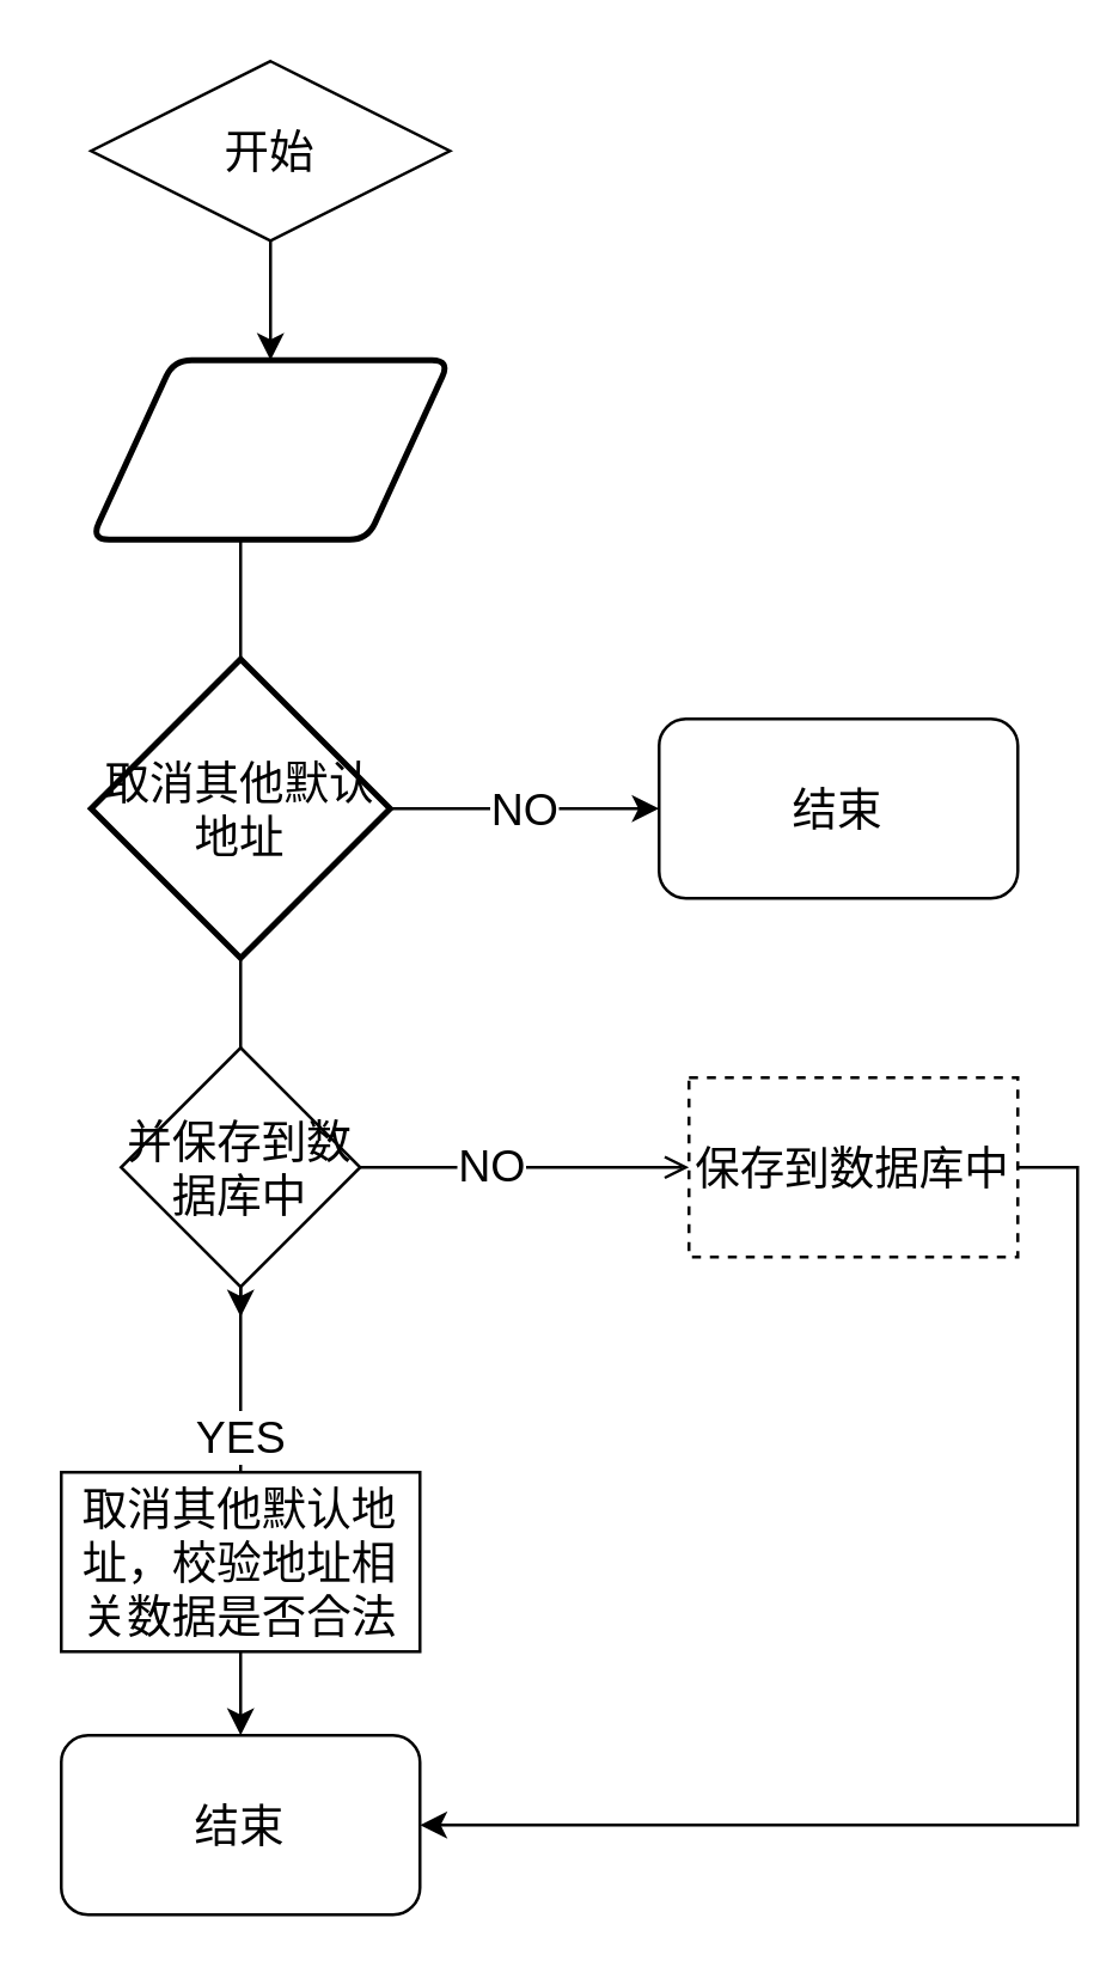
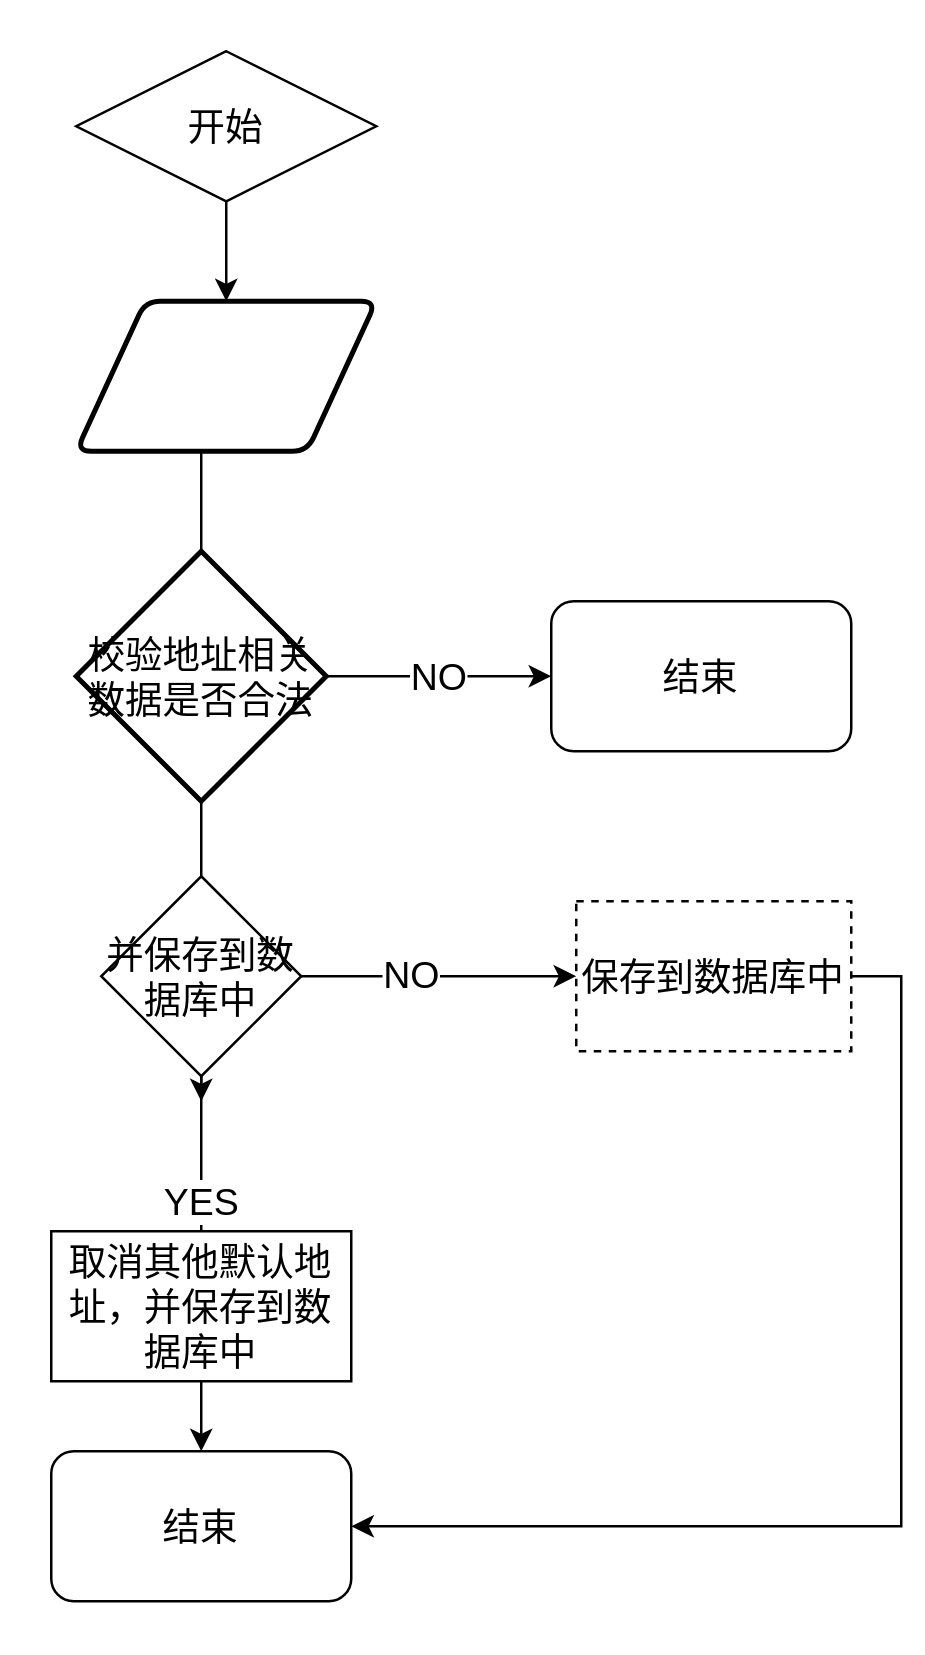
  <mxCell id="0" />
  <mxCell id="1" parent="0" />
  <mxCell id="2" style="edgeStyle=orthogonalEdgeStyle;rounded=0;orthogonalLoop=1;jettySize=auto;html=1;exitX=0.5;exitY=1;exitDx=0;exitDy=0;fontSize=15;" parent="1" edge="1"><mxGeometry relative="1" as="geometry"><mxPoint x="80" y="260" as="targetPoint" /><mxPoint x="80" y="180" as="sourcePoint" /></mxGeometry></mxCell>
  <mxCell id="3" value="" style="verticalLabelPosition=bottom;verticalAlign=top;html=1;strokeWidth=2;shape=parallelogram;perimeter=parallelogramPerimeter;whiteSpace=wrap;rounded=1;arcSize=12;size=0.23;fontSize=15;" parent="1" vertex="1"><mxGeometry x="30" y="120" width="120" height="60" as="geometry" /></mxCell>
  <mxCell id="4" value="NO" style="edgeStyle=orthogonalEdgeStyle;rounded=0;orthogonalLoop=1;jettySize=auto;html=1;exitX=1;exitY=0.5;exitDx=0;exitDy=0;exitPerimeter=0;entryX=0;entryY=0.5;entryDx=0;entryDy=0;fontSize=15;" parent="1" source="6" target="9" edge="1"><mxGeometry relative="1" as="geometry"><mxPoint x="220" y="310" as="targetPoint" /></mxGeometry></mxCell>
  <mxCell id="5" style="edgeStyle=orthogonalEdgeStyle;rounded=0;orthogonalLoop=1;jettySize=auto;html=1;exitX=0.5;exitY=1;exitDx=0;exitDy=0;exitPerimeter=0;fontSize=15;" parent="1" source="6" edge="1"><mxGeometry relative="1" as="geometry"><mxPoint x="80" y="440" as="targetPoint" /></mxGeometry></mxCell>
- <mxCell id="6" value="&lt;font style=&quot;font-size: 15px;&quot;&gt;取消其他默认地址&lt;/font&gt;" style="strokeWidth=2;html=1;shape=mxgraph.flowchart.decision;whiteSpace=wrap;fontSize=15;" parent="1" vertex="1"><mxGeometry x="30" y="220" width="100" height="100" as="geometry" /></mxCell>
+ <mxCell id="6" value="&lt;font style=&quot;font-size: 15px;&quot;&gt;校验地址相关数据是否合法&lt;/font&gt;" style="strokeWidth=2;html=1;shape=mxgraph.flowchart.decision;whiteSpace=wrap;fontSize=15;" parent="1" vertex="1"><mxGeometry x="30" y="220" width="100" height="100" as="geometry" /></mxCell>
  <mxCell id="7" style="edgeStyle=orthogonalEdgeStyle;rounded=0;orthogonalLoop=1;jettySize=auto;html=1;exitX=0.5;exitY=1;exitDx=0;exitDy=0;entryX=0.5;entryY=0;entryDx=0;entryDy=0;fontSize=15;" parent="1" source="8" target="3" edge="1"><mxGeometry relative="1" as="geometry" /></mxCell>
  <mxCell id="8" value="开始" style="rhombus;whiteSpace=wrap;html=1;fontSize=15;" parent="1" vertex="1"><mxGeometry x="30" y="20" width="120" height="60" as="geometry" /></mxCell>
  <mxCell id="9" value="结束" style="rounded=1;whiteSpace=wrap;html=1;fontSize=15;" parent="1" vertex="1"><mxGeometry x="220" y="240" width="120" height="60" as="geometry" /></mxCell>
  <mxCell id="10" value="YES" style="edgeStyle=orthogonalEdgeStyle;rounded=0;orthogonalLoop=1;jettySize=auto;html=1;exitX=0.5;exitY=1;exitDx=0;exitDy=0;fontSize=15;" parent="1" source="13" edge="1"><mxGeometry relative="1" as="geometry"><mxPoint x="80" y="530" as="targetPoint" /></mxGeometry></mxCell>
- <mxCell id="11" style="edgeStyle=orthogonalEdgeStyle;rounded=0;orthogonalLoop=1;jettySize=auto;html=1;exitX=1;exitY=0.5;exitDx=0;exitDy=0;entryX=0;entryY=0.5;entryDx=0;entryDy=0;fontSize=15;endArrow=open;" parent="1" source="13" target="17" edge="1"><mxGeometry relative="1" as="geometry" /></mxCell>
+ <mxCell id="11" style="edgeStyle=orthogonalEdgeStyle;rounded=0;orthogonalLoop=1;jettySize=auto;html=1;exitX=1;exitY=0.5;exitDx=0;exitDy=0;entryX=0;entryY=0.5;entryDx=0;entryDy=0;fontSize=15;" parent="1" source="13" target="17" edge="1"><mxGeometry relative="1" as="geometry" /></mxCell>
  <mxCell id="12" value="NO" style="text;html=1;resizable=0;points=[];align=center;verticalAlign=middle;labelBackgroundColor=#ffffff;fontSize=15;" parent="11" vertex="1" connectable="0"><mxGeometry x="-0.218" y="2" relative="1" as="geometry"><mxPoint as="offset" /></mxGeometry></mxCell>
  <mxCell id="13" value="并保存到数据库中" style="rhombus;whiteSpace=wrap;html=1;fontSize=15;" parent="1" vertex="1"><mxGeometry x="40" y="350" width="80" height="80" as="geometry" /></mxCell>
  <mxCell id="14" style="edgeStyle=orthogonalEdgeStyle;rounded=0;orthogonalLoop=1;jettySize=auto;html=1;exitX=0.5;exitY=1;exitDx=0;exitDy=0;entryX=0.5;entryY=0;entryDx=0;entryDy=0;fontSize=15;" parent="1" source="15" target="18" edge="1"><mxGeometry relative="1" as="geometry" /></mxCell>
- <mxCell id="15" value="取消其他默认地址，校验地址相关数据是否合法" style="rounded=0;whiteSpace=wrap;html=1;fontSize=15;" parent="1" vertex="1"><mxGeometry x="20" y="492" width="120" height="60" as="geometry" /></mxCell>
+ <mxCell id="15" value="取消其他默认地址，并保存到数据库中" style="rounded=0;whiteSpace=wrap;html=1;fontSize=15;" parent="1" vertex="1"><mxGeometry x="20" y="492" width="120" height="60" as="geometry" /></mxCell>
  <mxCell id="16" style="edgeStyle=orthogonalEdgeStyle;rounded=0;orthogonalLoop=1;jettySize=auto;html=1;exitX=1;exitY=0.5;exitDx=0;exitDy=0;entryX=1;entryY=0.5;entryDx=0;entryDy=0;fontSize=15;" parent="1" source="17" target="18" edge="1"><mxGeometry relative="1" as="geometry" /></mxCell>
  <mxCell id="17" value="保存到数据库中" style="rounded=0;whiteSpace=wrap;html=1;fontSize=15;dashed=1;" parent="1" vertex="1"><mxGeometry x="230" y="360" width="110" height="60" as="geometry" /></mxCell>
  <mxCell id="18" value="结束" style="rounded=1;whiteSpace=wrap;html=1;fontSize=15;" parent="1" vertex="1"><mxGeometry x="20" y="580" width="120" height="60" as="geometry" /></mxCell>
